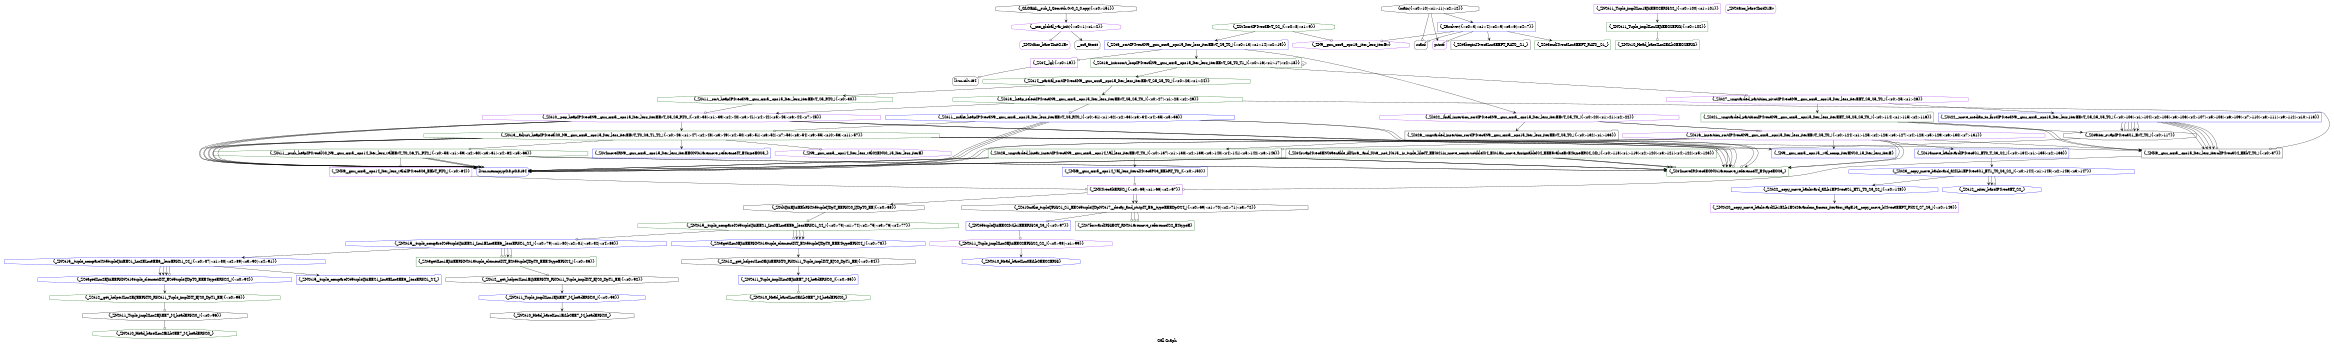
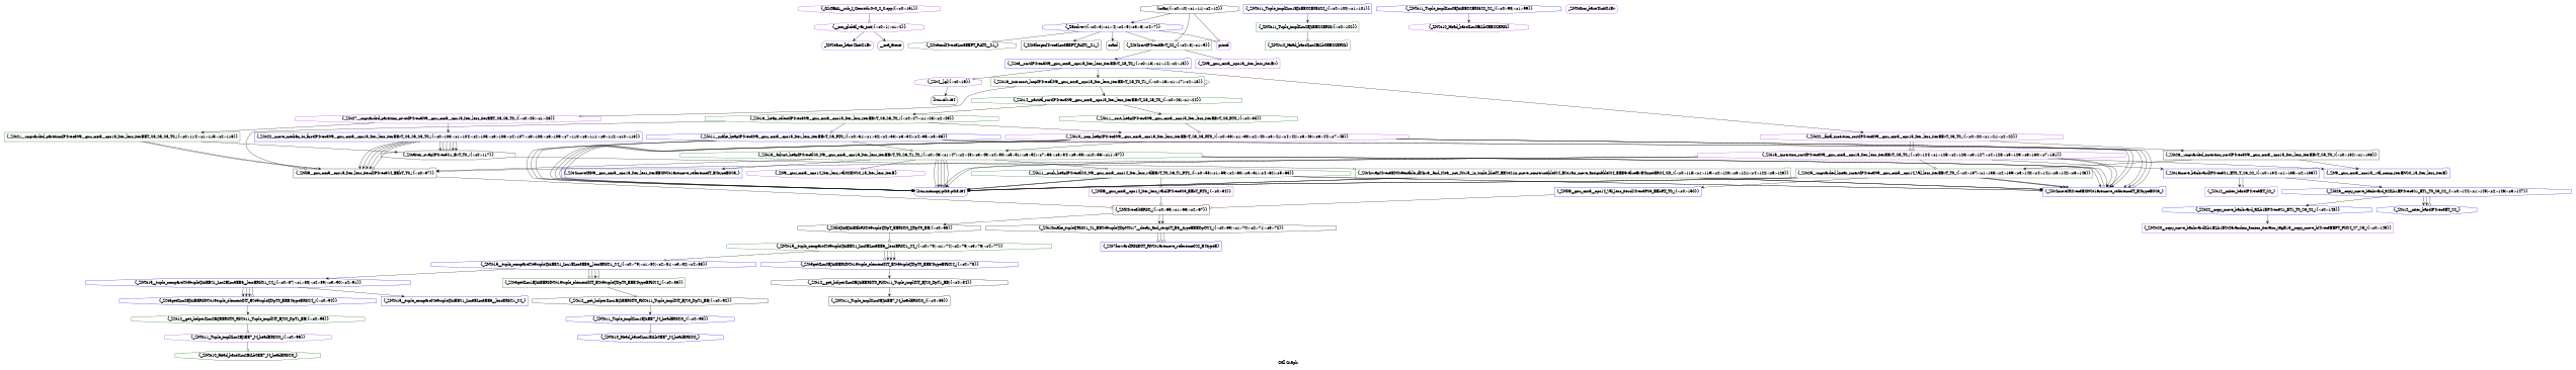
  digraph {
    label="Call Graph"
    node [color=blue shape=octagon]
    edge [arrowhead=vee color=black tailport=s0]
    n1 [color=purple label="{__cxx_global_var_init|{<s0>1|<s1>2}}"]
    n2 [color=purple label="{_ZNSt8ios_base4InitC1Ev}" shape=Mrecord]
    n3 [color=black label="{__cxa_atexit}" shape=Mrecord]
    n4 [label="{_ZNSt15__tuple_compareISt5tupleIJiiiEES1_Lm3ELm3EE6__lessERKS1_S4_}" shape=folder]
    n5 [color=black label="{_ZSt5beginI4vec3Lm3EEPT_RAT0__S1_}" shape=folder]
-   n6 [color=purple label="{_ZNSt11_Tuple_implILm1EJiiEEC2ERKiS2_|{<s0>100|<s1>101}}" shape=folder]
+   n6 [label="{_ZNSt11_Tuple_implILm1EJiiEEC2ERKiS2_|{<s0>100|<s1>101}}" shape=folder]
    n7 [color=darkgreen label="{_ZNSt11_Tuple_implILm2EJiEEC2ERKi|{<s0>102}}" shape=folder]
    n8 [color=darkgreen label="{_ZNSt10_Head_baseILm2EiLb0EEC2ERKi}" shape=folder]
-   n9 [color=purple label="{_ZSt4__lgl|{<s0>19}}" shape=folder]
+   n9 [color=purple label="{_ZSt4__lgl|{<s0>19}}"]
    n10 [color=black label="{llvm.ctlz.i64}" shape=Mrecord]
    n11 [color=black label="{_ZSt9iter_swapIP4vec3S1_EvT_T0_|{<s0>117}}"]
    n12 [color=darkgreen label="{_ZSt4swapI4vec3ENSt9enable_ifIXsr6__and_ISt6__not_ISt15__is_tuple_likeIT_EESt21is_move_constructibleIS4_ESt18is_move_assignableIS4_EEE5valueEvE4typeERS4_SD_|{<s0>118|<s1>119|<s2>120|<s3>121|<s4>122|<s5>123}}" shape=folder]
    n13 [label="{llvm.memcpy.p0i8.p0i8.i64}" shape=Mrecord]
-   n14 [color=darkgreen label="{_ZSt4moveIR4vec3EONSt16remove_referenceIT_E4typeEOS3_}" shape=folder]
+   n14 [label="{_ZSt4moveIR4vec3EONSt16remove_referenceIT_E4typeEOS3_}" shape=folder]
    n15 [color=black label="{_ZNK9__gnu_cxx5__ops15_Iter_less_iterclIP4vec3S4_EEbT_T0_|{<s0>37}}" shape=folder]
-   n16 [color=purple label="{_ZNK4vec3ltERKS_|{<s0>65|<s1>66|<s2>67}}" shape=folder]
+   n16 [color=black label="{_ZNK4vec3ltERKS_|{<s0>65|<s1>66|<s2>67}}" shape=folder]
    n17 [color=black label="{_ZSt10make_tupleIJRKiS1_S1_EESt5tupleIJDpNSt17__decay_and_stripIT_E6__typeEEEDpOS4_|{<s0>69|<s1>70|<s2>71|<s3>72}}"]
    n18 [color=black label="{_ZStltIJiiiEJiiiEEbRKSt5tupleIJDpT_EERKS0_IJDpT0_EE|{<s0>68}}"]
-   n19 [color=darkgreen label="{_ZSt7forwardIRKiEOT_RNSt16remove_referenceIS2_E4typeE}" shape=folder]
-   n20 [label="{_ZNSt5tupleIJiiiEEC2IvLb1EEERKiS3_S3_|{<s0>97}}" shape=folder]
+   n19 [label="{_ZSt7forwardIRKiEOT_RNSt16remove_referenceIS2_E4typeE}" shape=folder]
    n21 [color=darkgreen label="{_ZNSt15__tuple_compareISt5tupleIJiiiEES1_Lm0ELm3EE6__lessERKS1_S4_|{<s0>73|<s1>74|<s2>75|<s3>76|<s4>77}}"]
    n22 [label="{_ZN9__gnu_cxx5__ops15__val_comp_iterENS0_15_Iter_less_iterE}" shape=folder]
    n23 [color=darkgreen label="{_ZSt11__push_heapIP4vec3lS0_N9__gnu_cxx5__ops14_Iter_less_valEEvT_T0_S6_T1_RT2_|{<s0>58|<s1>59|<s2>60|<s3>61|<s4>62|<s5>63}}"]
    n24 [color=purple label="{_ZNK9__gnu_cxx5__ops14_Iter_less_valclIP4vec3S3_EEbT_RT0_|{<s0>64}}" shape=folder]
    n25 [label="{_ZNK9__gnu_cxx5__ops14_Val_less_iterclI4vec3PS3_EEbRT_T0_|{<s0>150}}" shape=folder]
    n26 [label="{_ZNSt15__tuple_compareISt5tupleIJiiiEES1_Lm1ELm3EE6__lessERKS1_S4_|{<s0>79|<s1>80|<s2>81|<s3>82|<s4>83}}"]
    n27 [color=darkgreen label="{_ZSt3getILm1EJiiiEERKNSt13tuple_elementIXT_ESt5tupleIJDpT0_EEE4typeERKS4_|{<s0>86}}" shape=folder]
    n28 [label="{_ZNSt15__tuple_compareISt5tupleIJiiiEES1_Lm2ELm3EE6__lessERKS1_S4_|{<s0>87|<s1>88|<s2>89|<s3>90|<s4>91}}"]
    n29 [color=black label="{_ZSt12__get_helperILm1EiJiEERKT0_RKSt11_Tuple_implIXT_EJS0_DpT1_EE|{<s0>92}}"]
    n30 [label="{_ZSt3getILm2EJiiiEERKNSt13tuple_elementIXT_ESt5tupleIJDpT0_EEE4typeERKS4_|{<s0>94}}"]
    n31 [label="{_ZNSt11_Tuple_implILm1EJiiEE7_M_headERKS0_|{<s0>93}}"]
    n32 [color=darkgreen label="{_ZSt12__get_helperILm2EiJEERKT0_RKSt11_Tuple_implIXT_EJS0_DpT1_EE|{<s0>95}}"]
-   n33 [color=black label="{_ZNSt10_Head_baseILm1EiLb0EE7_M_headERKS0_}"]
-   n34 [label="{_Z5solvev|{<s0>3|<s1>4|<s2>5|<s3>6|<s4>7}}" shape=folder]
+   n33 [label="{_ZNSt10_Head_baseILm1EiLb0EE7_M_headERKS0_}"]
+   n34 [label="{_Z5solvev|{<s0>3|<s1>4|<s2>5|<s3>6|<s4>7}}"]
    n35 [color=black label="{scanf}" shape=Mrecord]
-   n36 [color=darkgreen label="{_ZSt3endI4vec3Lm3EEPT_RAT0__S1_}" shape=folder]
-   n37 [color=darkgreen label="{_ZSt4sortIP4vec3EvT_S2_|{<s0>8|<s1>9}}"]
+   n36 [color=darkgreen label="{_ZSt3endI4vec3Lm3EEPT_RAT0__S1_}"]
+   n37 [color=darkgreen label="{_ZSt4sortIP4vec3EvT_S2_|{<s0>8|<s1>9}}" shape=folder]
    n38 [color=purple label="{printf}" shape=Mrecord]
    n39 [label="{_ZSt6__sortIP4vec3N9__gnu_cxx5__ops15_Iter_less_iterEEvT_S5_T0_|{<s0>13|<s1>14|<s2>15}}" shape=folder]
-   n40 [color=purple label="{_ZN9__gnu_cxx5__ops16__iter_less_iterEv}"]
+   n40 [color=purple label="{_ZN9__gnu_cxx5__ops16__iter_less_iterEv}" shape=folder]
    n41 [color=darkgreen label="{_ZSt16__introsort_loopIP4vec3lN9__gnu_cxx5__ops15_Iter_less_iterEEvT_S5_T0_T1_|{<s0>16|<s1>17|<s2>18}}" shape=folder]
    n42 [color=purple label="{_ZSt22__final_insertion_sortIP4vec3N9__gnu_cxx5__ops15_Iter_less_iterEEvT_S5_T0_|{<s0>20|<s1>21|<s2>22}}"]
    n43 [color=darkgreen label="{_ZSt14__partial_sortIP4vec3N9__gnu_cxx5__ops15_Iter_less_iterEEvT_S5_S5_T0_|{<s0>23|<s1>24}}"]
    n44 [color=purple label="{_ZSt27__unguarded_partition_pivotIP4vec3N9__gnu_cxx5__ops15_Iter_less_iterEET_S5_S5_T0_|{<s0>25|<s1>26}}"]
    n45 [color=black label="{_ZSt26__unguarded_insertion_sortIP4vec3N9__gnu_cxx5__ops15_Iter_less_iterEEvT_S5_T0_|{<s0>132|<s1>133}}" shape=folder]
    n46 [color=purple label="{_ZSt16__insertion_sortIP4vec3N9__gnu_cxx5__ops15_Iter_less_iterEEvT_S5_T0_|{<s0>124|<s1>125|<s2>126|<s3>127|<s4>128|<s5>129|<s6>130|<s7>131}}"]
    n47 [color=darkgreen label="{_ZSt13__heap_selectIP4vec3N9__gnu_cxx5__ops15_Iter_less_iterEEvT_S5_S5_T0_|{<s0>27|<s1>28|<s2>29}}"]
    n48 [color=darkgreen label="{_ZSt11__sort_heapIP4vec3N9__gnu_cxx5__ops15_Iter_less_iterEEvT_S5_RT0_|{<s0>30}}"]
    n49 [label="{_ZSt22__move_median_to_firstIP4vec3N9__gnu_cxx5__ops15_Iter_less_iterEEvT_S5_S5_S5_T0_|{<s0>103|<s1>104|<s2>105|<s3>106|<s4>107|<s5>108|<s6>109|<s7>110|<s8>111|<s9>112|<s10>113}}" shape=folder]
    n50 [color=darkgreen label="{_ZSt21__unguarded_partitionIP4vec3N9__gnu_cxx5__ops15_Iter_less_iterEET_S5_S5_S5_T0_|{<s0>114|<s1>115|<s2>116}}" shape=folder]
    n51 [color=darkgreen label="{_ZSt25__unguarded_linear_insertIP4vec3N9__gnu_cxx5__ops14_Val_less_iterEEvT_T0_|{<s0>137|<s1>138|<s2>139|<s3>140|<s4>141|<s5>142|<s6>143}}" shape=folder]
    n52 [label="{_ZSt13move_backwardIP4vec3S1_ET0_T_S3_S2_|{<s0>134|<s1>135|<s2>136}}" shape=folder]
    n53 [label="{_ZSt11__make_heapIP4vec3N9__gnu_cxx5__ops15_Iter_less_iterEEvT_S5_RT0_|{<s0>31|<s1>32|<s2>33|<s3>34|<s4>35|<s5>36}}"]
    n54 [color=purple label="{_ZSt10__pop_heapIP4vec3N9__gnu_cxx5__ops15_Iter_less_iterEEvT_S5_S5_RT0_|{<s0>38|<s1>39|<s2>40|<s3>41|<s4>42|<s5>43|<s6>44|<s7>45}}"]
    n55 [color=darkgreen label="{_ZSt13__adjust_heapIP4vec3lS0_N9__gnu_cxx5__ops15_Iter_less_iterEEvT_T0_S6_T1_T2_|{<s0>46|<s1>47|<s2>48|<s3>49|<s4>50|<s5>51|<s6>52|<s7>53|<s8>54|<s9>55|<s10>56|<s11>57}}"]
    n56 [label="{_ZSt4moveIRN9__gnu_cxx5__ops15_Iter_less_iterEEONSt16remove_referenceIT_E4typeEOS5_}" shape=folder]
    n57 [color=purple label="{_ZN9__gnu_cxx5__ops14_Iter_less_valC2ENS0_15_Iter_less_iterE}"]
    n58 [label="{_ZSt12__niter_baseIP4vec3ET_S2_}"]
-   n59 [color=purple label="{_ZNSt11_Tuple_implILm0EJiiiEEC2ERKiS2_S2_|{<s0>98|<s1>99}}"]
-   n60 [label="{_ZNSt10_Head_baseILm0EiLb0EEC2ERKi}"]
-   n61 [color=black label="{_ZNSt11_Tuple_implILm2EJiEE7_M_headERKS0_|{<s0>96}}"]
+   n59 [label="{_ZNSt11_Tuple_implILm0EJiiiEEC2ERKiS2_S2_|{<s0>98|<s1>99}}"]
+   n60 [color=purple label="{_ZNSt10_Head_baseILm0EiLb0EEC2ERKi}"]
+   n61 [color=purple label="{_ZNSt11_Tuple_implILm2EJiEE7_M_headERKS0_|{<s0>96}}"]
    n62 [color=darkgreen label="{_ZNSt10_Head_baseILm2EiLb0EE7_M_headERKS0_}"]
    n63 [label="{_ZSt23__copy_move_backward_a2ILb1EP4vec3S1_ET1_T0_S3_S2_|{<s0>144|<s1>145|<s2>146|<s3>147}}"]
+   n64 [color=purple label="{_ZSt12__miter_baseIP4vec3ET_S2_}" shape=folder]
    n65 [label="{_ZSt22__copy_move_backward_aILb1EP4vec3S1_ET1_T0_S3_S2_|{<s0>148}}"]
    n66 [color=purple label="{_ZNSt20__copy_move_backwardILb1ELb1ESt26random_access_iterator_tagE13__copy_move_bI4vec3EEPT_PKS4_S7_S5_|{<s0>149}}" shape=folder]
-   n67 [color=black label="{_GLOBAL__sub_I_Georeth.0v0_2_0.cpp|{<s0>151}}"]
+   n67 [color=purple label="{_GLOBAL__sub_I_Georeth.0v0_2_0.cpp|{<s0>151}}"]
    n68 [color=black label="{_ZSt12__get_helperILm0EiJiiEERKT0_RKSt11_Tuple_implIXT_EJS0_DpT1_EE|{<s0>84}}"]
-   n69 [label="{_ZNSt11_Tuple_implILm0EJiiiEE7_M_headERKS0_|{<s0>85}}" shape=folder]
-   n70 [color=darkgreen label="{_ZNSt10_Head_baseILm0EiLb0EE7_M_headERKS0_}"]
+   n69 [color=black label="{_ZNSt11_Tuple_implILm0EJiiiEE7_M_headERKS0_|{<s0>85}}" shape=folder]
    n71 [label="{_ZSt3getILm0EJiiiEERKNSt13tuple_elementIXT_ESt5tupleIJDpT0_EEE4typeERKS4_|{<s0>78}}"]
    n72 [color=purple label="{_ZNSt8ios_base4InitD1Ev}" shape=Mrecord]
    n73 [color=black label="{main|{<s0>10|<s1>11|<s2>12}}"]
-   n1 -> n2 [arrowhead=odot]
+   n1 -> n2
    n1 -> n3 [tailport=s1]
    n6 -> n7
    n7 -> n8 [arrowhead=odot]
-   n9 -> n10 [arrowhead=odot]
+   n9 -> n10
    n11 -> n12 [arrowhead=odot]
    n12 -> n13 [arrowhead=odot tailport=s1]
    n12 -> n13 [arrowhead=odot tailport=s3]
    n12 -> n13 [arrowhead=odot tailport=s5]
    n12 -> n14
    n12 -> n14 [tailport=s2]
    n12 -> n14 [arrowhead=odot tailport=s4]
    n15 -> n16 [arrowhead=odot]
    n16 -> n17
    n16 -> n17 [tailport=s1]
    n16 -> n18 [tailport=s2]
    n17 -> n19 [arrowhead=odot]
    n17 -> n19 [arrowhead=odot tailport=s1]
    n17 -> n19 [arrowhead=odot tailport=s2]
-   n17 -> n20 [arrowhead=odot tailport=s3]
    n18 -> n21 [arrowhead=odot]
-   n20 -> n59 [arrowhead=odot]
    n21 -> n26 [arrowhead=odot tailport=s4]
    n21 -> n71 [arrowhead=odot]
    n21 -> n71 [tailport=s1]
    n21 -> n71 [tailport=s2]
    n21 -> n71 [tailport=s3]
    n23 -> n13 [arrowhead=odot]
    n23 -> n13 [arrowhead=odot tailport=s3]
    n23 -> n13 [tailport=s5]
    n23 -> n14 [arrowhead=odot tailport=s2]
    n23 -> n14 [tailport=s4]
    n23 -> n24 [arrowhead=odot tailport=s1]
    n24 -> n16 [arrowhead=odot]
    n25 -> n16 [arrowhead=odot]
    n26 -> n27 [arrowhead=odot]
    n26 -> n27 [arrowhead=odot tailport=s1]
    n26 -> n27 [tailport=s2]
    n26 -> n27 [arrowhead=odot tailport=s3]
    n26 -> n28 [tailport=s4]
    n27 -> n29 [arrowhead=odot]
    n28 -> n4 [tailport=s4]
    n28 -> n30
    n28 -> n30 [tailport=s1]
    n28 -> n30 [tailport=s2]
    n28 -> n30 [arrowhead=odot tailport=s3]
    n29 -> n31
    n30 -> n32
-   n31 -> n33
+   n31 -> n33 [arrowhead=odot]
    n32 -> n61 [arrowhead=odot]
    n34 -> n5 [tailport=s1]
-   n34 -> n35 [arrowhead=odot]
-   n34 -> n36 [tailport=s2]
-   n34 -> n40 [arrowhead=odot tailport=s3]
+   n34 -> n35
+   n34 -> n36 [arrowhead=odot tailport=s2]
+   n34 -> n37 [arrowhead=odot tailport=s3]
    n34 -> n38 [arrowhead=odot tailport=s4]
    n37 -> n39 [tailport=s1]
    n37 -> n40 [arrowhead=odot]
    n39 -> n9 [arrowhead=odot]
    n39 -> n41 [tailport=s1]
    n39 -> n42 [tailport=s2]
    n41 -> n41 [arrowhead=odot tailport=s2]
    n41 -> n43
    n41 -> n44 [arrowhead=odot tailport=s1]
    n42 -> n45 [tailport=s1]
    n42 -> n46 [arrowhead=odot]
    n42 -> n46 [arrowhead=odot tailport=s2]
    n43 -> n47
    n43 -> n48 [tailport=s1]
    n44 -> n49
    n44 -> n50 [tailport=s1]
    n45 -> n22
    n45 -> n51 [tailport=s1]
    n46 -> n13 [arrowhead=odot tailport=s2]
    n46 -> n13 [tailport=s5]
    n46 -> n14 [tailport=s1]
    n46 -> n14 [tailport=s4]
    n46 -> n15
    n46 -> n22 [tailport=s6]
    n46 -> n51 [arrowhead=odot tailport=s7]
    n46 -> n52 [tailport=s3]
    n47 -> n15 [arrowhead=odot tailport=s1]
    n47 -> n53 [arrowhead=odot]
    n47 -> n54 [tailport=s2]
    n48 -> n54 [arrowhead=odot]
    n49 -> n11 [tailport=s2]
    n49 -> n11 [arrowhead=odot tailport=s4]
    n49 -> n11 [arrowhead=odot tailport=s5]
    n49 -> n11 [arrowhead=odot tailport=s7]
    n49 -> n11 [tailport=s9]
    n49 -> n11 [tailport=s10]
    n49 -> n15
    n49 -> n15 [tailport=s1]
    n49 -> n15 [tailport=s3]
    n49 -> n15 [tailport=s6]
    n49 -> n15 [arrowhead=odot tailport=s8]
    n50 -> n11 [tailport=s2]
    n50 -> n15 [arrowhead=odot]
    n50 -> n15 [tailport=s1]
    n51 -> n13 [tailport=s1]
    n51 -> n13 [tailport=s4]
    n51 -> n13 [arrowhead=odot tailport=s6]
    n51 -> n14
    n51 -> n14 [tailport=s3]
    n51 -> n14 [tailport=s5]
    n51 -> n25 [tailport=s2]
    n52 -> n63 [tailport=s2]
+   n52 -> n64
+   n52 -> n64 [arrowhead=odot tailport=s1]
    n53 -> n13 [arrowhead=odot tailport=s1]
    n53 -> n13 [tailport=s3]
    n53 -> n13 [tailport=s4]
    n53 -> n14 [arrowhead=odot]
    n53 -> n14 [tailport=s2]
    n53 -> n55 [arrowhead=odot tailport=s5]
    n54 -> n13 [tailport=s1]
    n54 -> n13 [tailport=s3]
    n54 -> n13 [arrowhead=odot tailport=s5]
    n54 -> n13 [tailport=s6]
    n54 -> n14
    n54 -> n14 [tailport=s2]
    n54 -> n14 [arrowhead=odot tailport=s4]
    n54 -> n55 [tailport=s7]
    n55 -> n13 [arrowhead=odot]
    n55 -> n13 [tailport=s3]
    n55 -> n13 [tailport=s5]
    n55 -> n13 [arrowhead=odot tailport=s9]
    n55 -> n13 [tailport=s10]
    n55 -> n14 [tailport=s2]
    n55 -> n14 [arrowhead=odot tailport=s4]
    n55 -> n14 [tailport=s8]
    n55 -> n15 [tailport=s1]
    n55 -> n23 [arrowhead=odot tailport=s11]
    n55 -> n56 [tailport=s6]
    n55 -> n57 [arrowhead=odot tailport=s7]
    n59 -> n60 [tailport=s1]
    n61 -> n62 [arrowhead=odot]
    n63 -> n58
    n63 -> n58 [tailport=s1]
    n63 -> n58 [arrowhead=odot tailport=s2]
    n63 -> n65 [tailport=s3]
    n65 -> n66
-   n67 -> n1
+   n67 -> n1 [arrowhead=odot]
    n68 -> n69
-   n69 -> n70 [arrowhead=odot]
    n71 -> n68
    n73 -> n34 [tailport=s2]
-   n73 -> n35 [arrowhead=odot]
-   n73 -> n38 [tailport=s1]
+   n73 -> n37 [arrowhead=odot]
+   n73 -> n38 [arrowhead=odot tailport=s1]
  }
